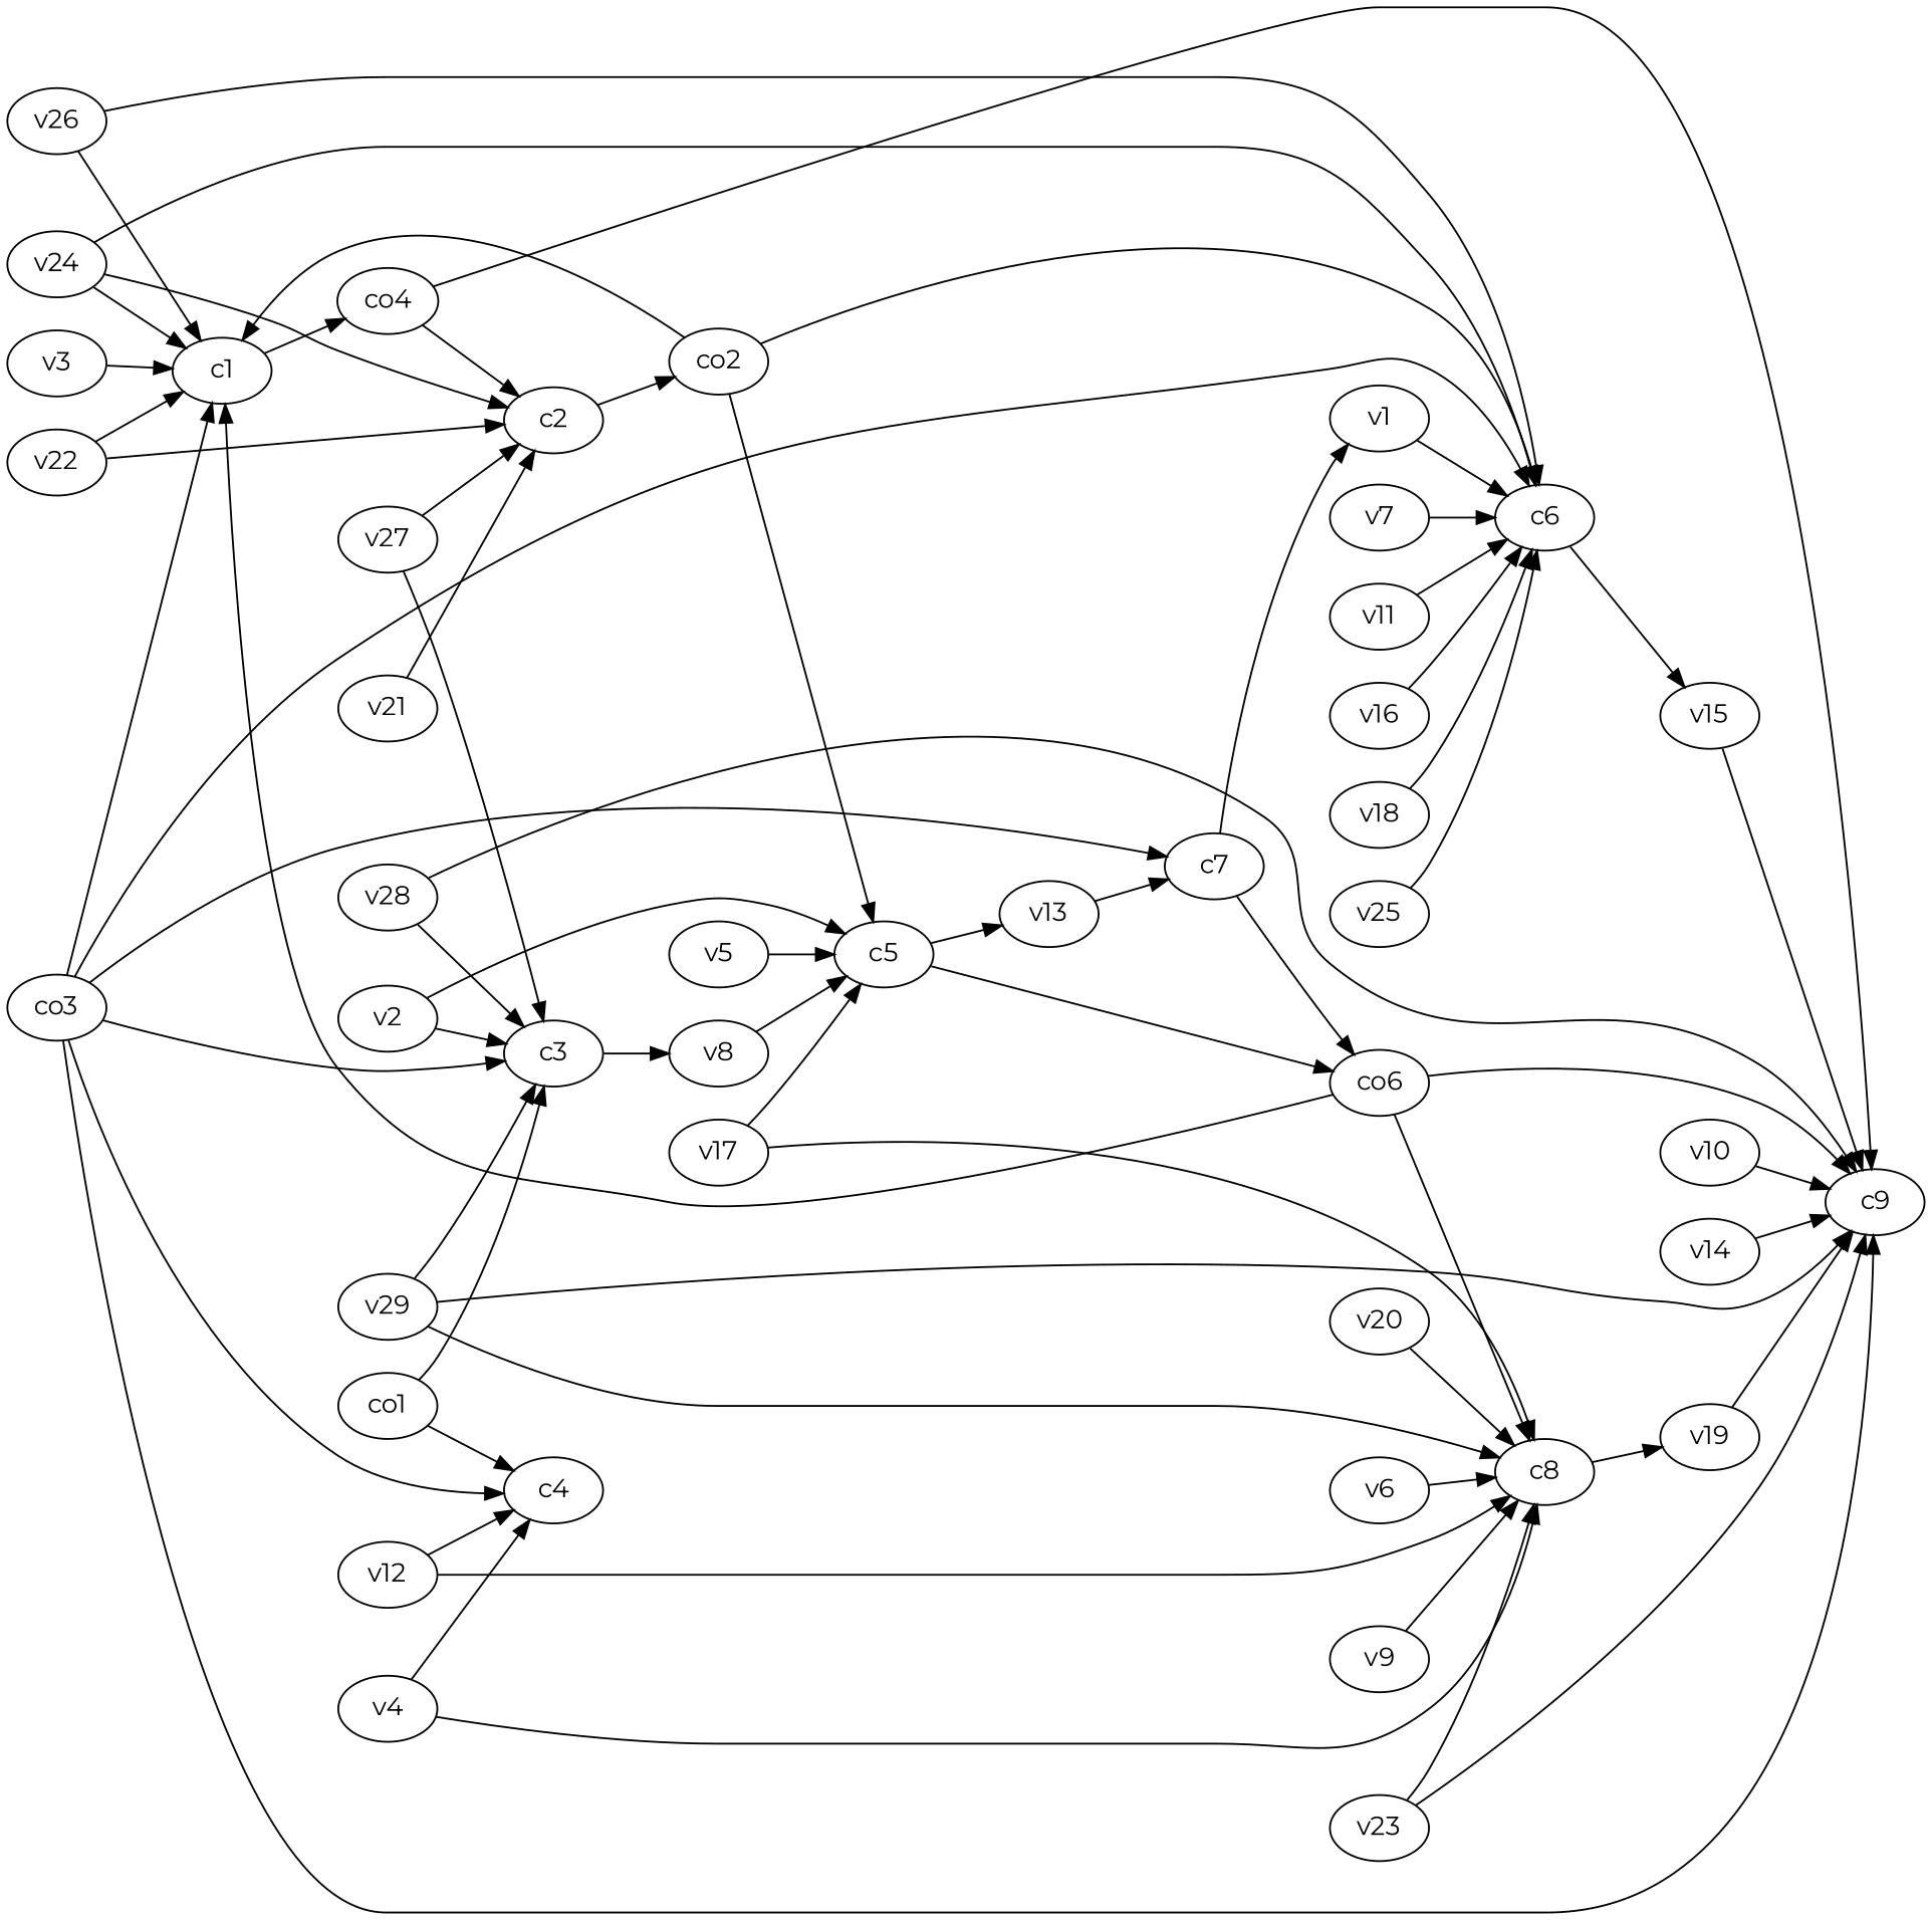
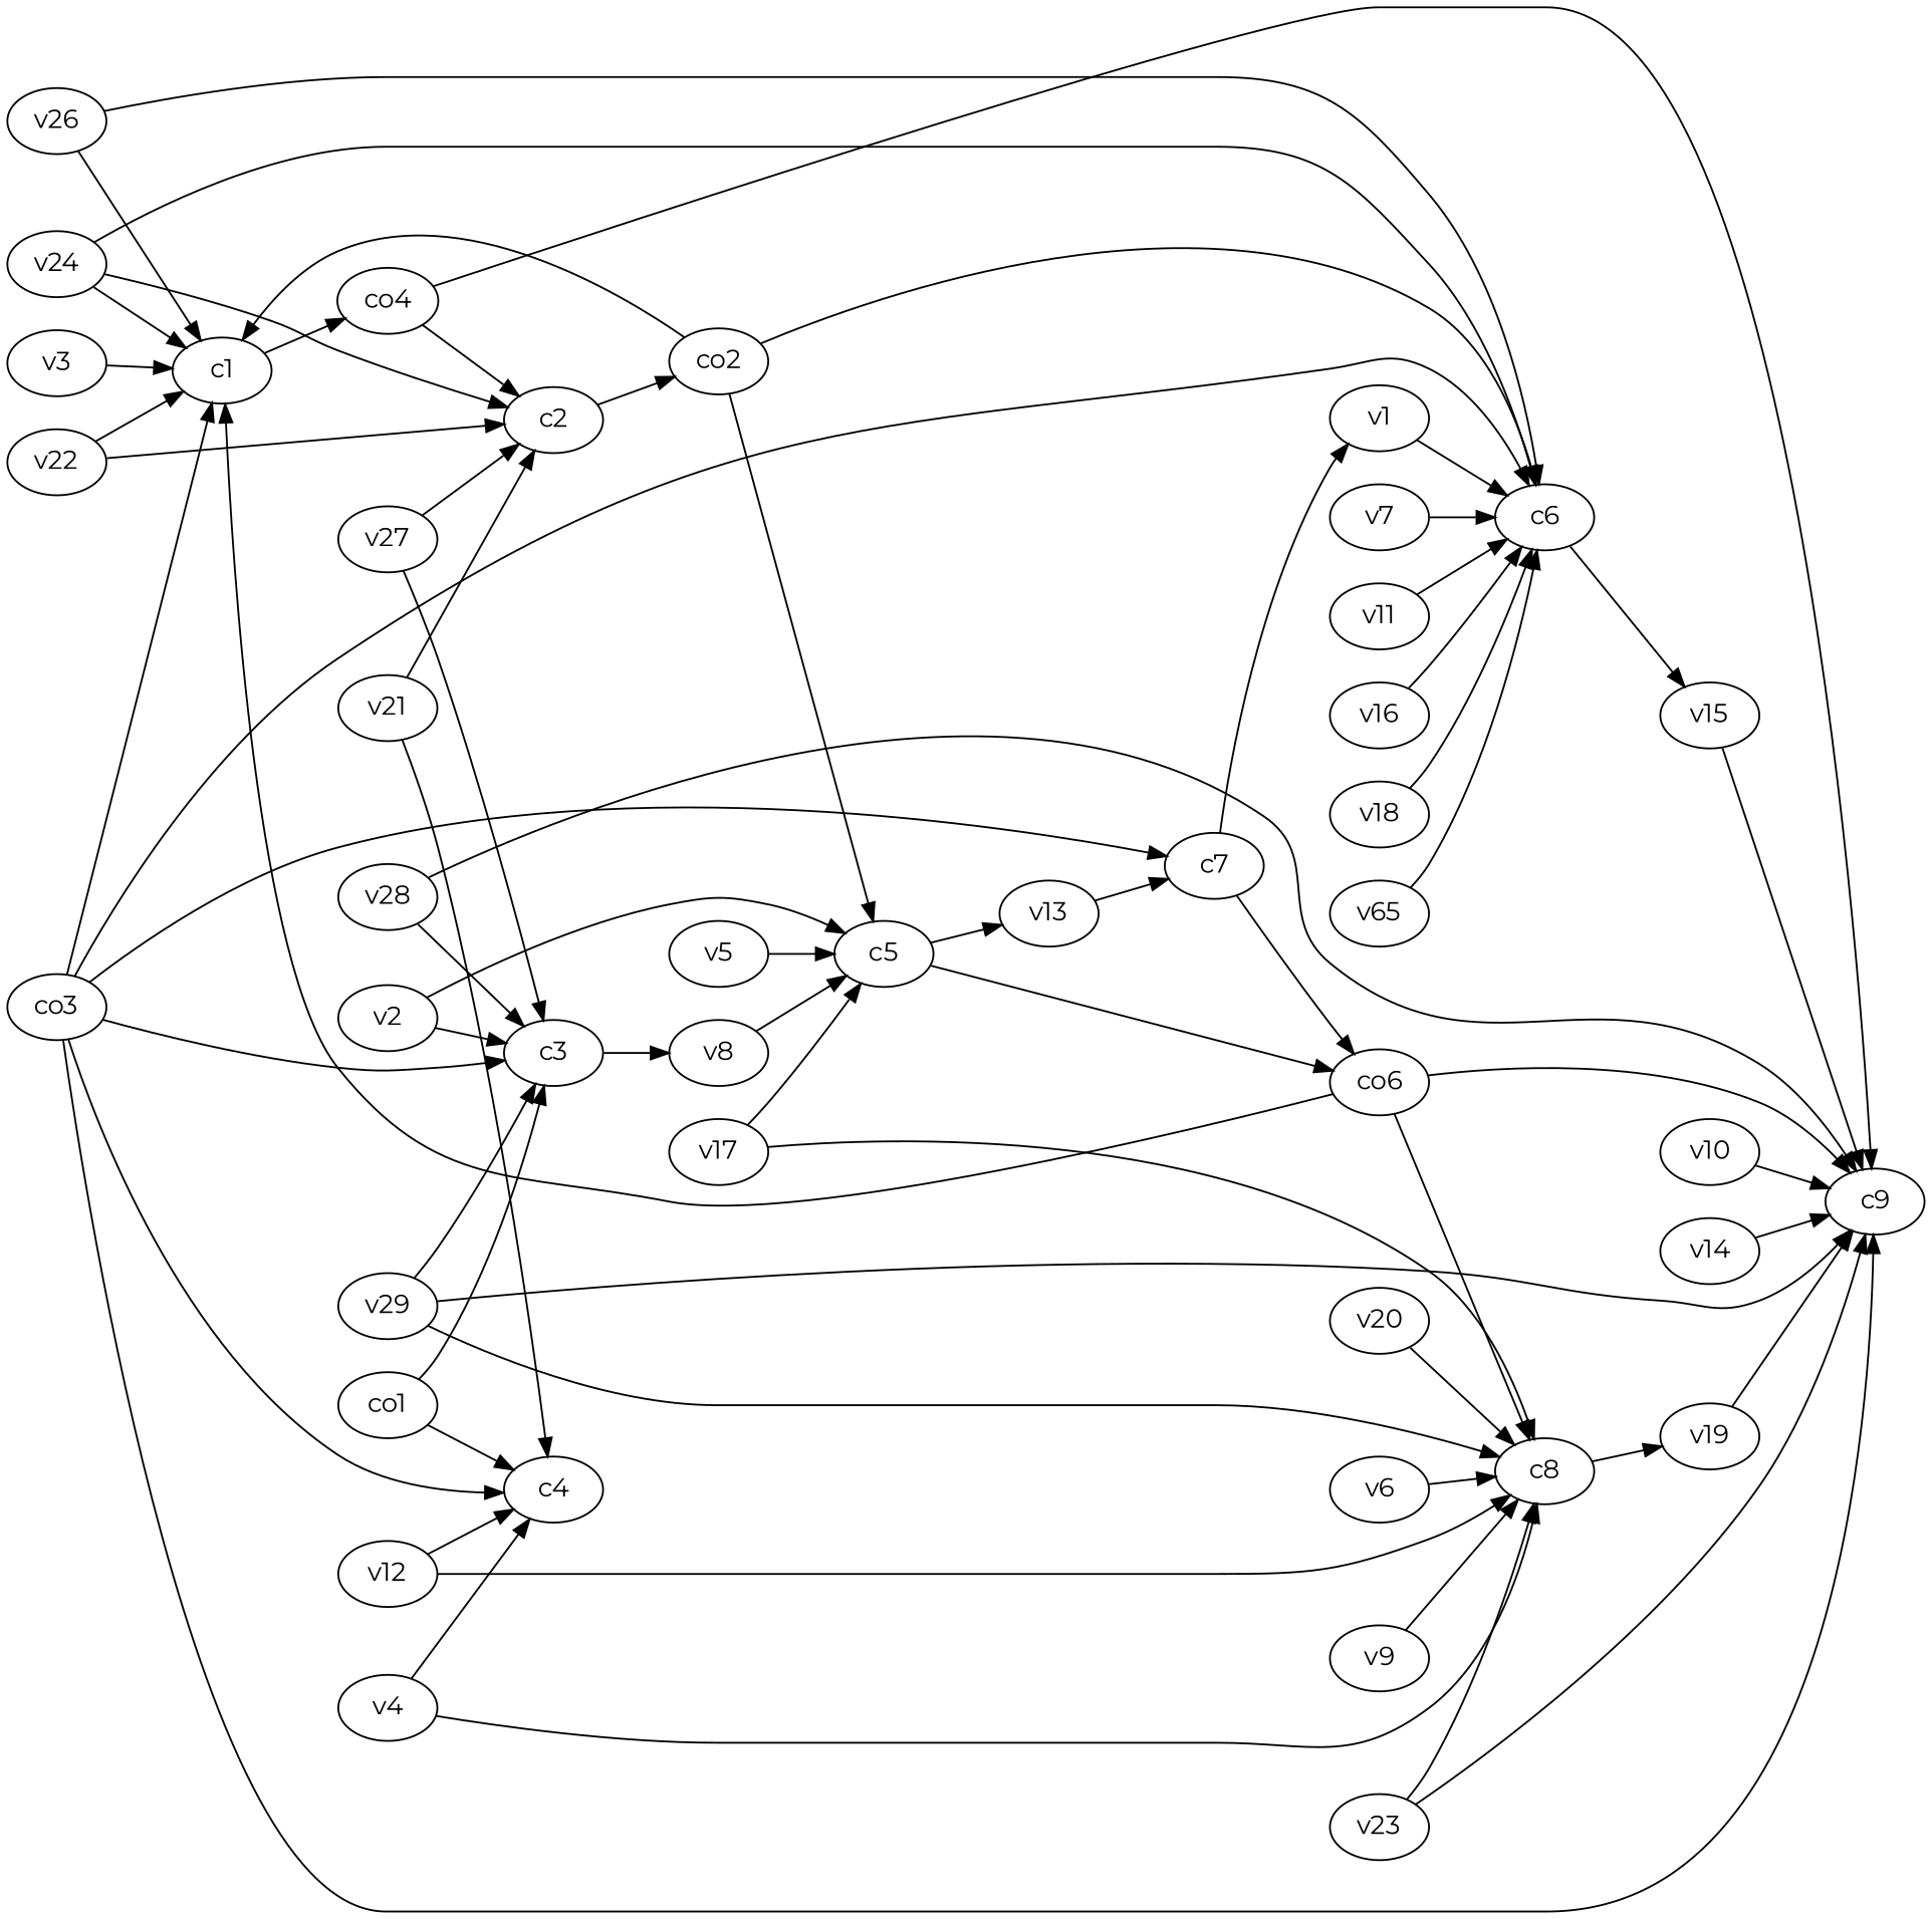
  strict digraph {
    fontname=Montserrat
    rankdir=LR
    node [fontname=Montserrat]
    edge [fontname=Montserrat weight=1]
    c1
    co4
    c2
    c9
    co2
    c5
    c6
    c3
    v8
    v13
    n11 [label=co6]
    c7
    c8
    v15
    v1
    v26
    v19
    v2
    v3
    v4
    c4
    v5
    v6
    v7
    v9
    v10
    v11
    v12
    v14
    v16
    v17
    v18
    v20
    v21
    v22
    v23
    v24
-   v25
+   v25 [label=v65]
    v27
    v28
    v29
    co1
    co3
    c1 -> co4
    co4 -> c2
    co4 -> c9
    c2 -> co2
    co2 -> c1
    co2 -> c5
    co2 -> c6
    c5 -> v13
    c5 -> n11
    c6 -> v15
    c3 -> v8
    v8 -> c5
    v13 -> c7
    n11 -> c1
    n11 -> c9
    n11 -> c8
    c7 -> n11
    c7 -> v1
    c8 -> v19
    v15 -> c9
    v1 -> c6
    v26 -> c1
    v26 -> c6
    v19 -> c9
    v2 -> c5
    v2 -> c3
    v3 -> c1
    v4 -> c8
    v4 -> c4
    v5 -> c5
    v6 -> c8
    v7 -> c6
    v9 -> c8
    v10 -> c9
    v11 -> c6
    v12 -> c8
    v12 -> c4
    v14 -> c9
    v16 -> c6
    v17 -> c5
    v17 -> c8
    v18 -> c6
    v20 -> c8
    v21 -> c2
+   v21 -> c4
    v22 -> c1
    v22 -> c2
    v23 -> c9
    v23 -> c8
    v24 -> c1
    v24 -> c2
    v24 -> c6
    v25 -> c6
    v27 -> c2
    v27 -> c3
    v28 -> c9
    v28 -> c3
    v29 -> c9
    v29 -> c3
    v29 -> c8
    co1 -> c3
    co1 -> c4
    co3 -> c1
    co3 -> c9
    co3 -> c6
    co3 -> c3
    co3 -> c7
    co3 -> c4
  }
